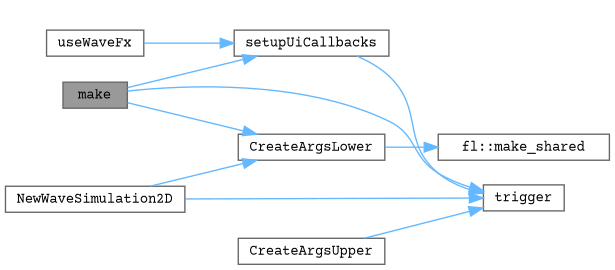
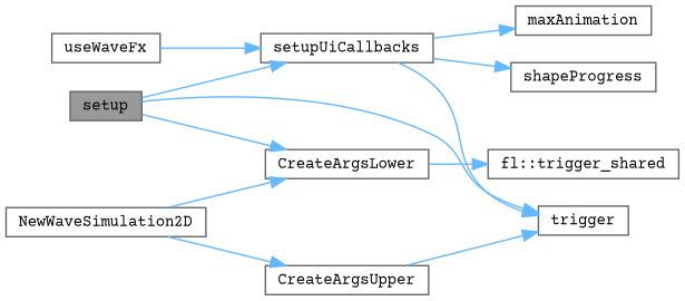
  digraph {
    fontname="Courier Prime"
    rankdir=LR
    node [color=grey40 fillcolor=white fontname="Courier Prime" fontsize=10 shape=box style=filled]
    edge [color=steelblue1 fontname="Courier Prime" fontsize=10 labelfontname=Helvetica labelfontsize=10 style=solid]
-   n1 [color=gray40 fillcolor=grey60 fontcolor=black height=0.2 label=make width=0.4]
+   n1 [color=gray40 fillcolor=grey60 fontcolor=black height=0.2 label=setup width=0.4]
    n2 [height=0.2 label=setupUiCallbacks width=0.4]
    n3 [height=0.2 label=trigger width=0.4]
    n4 [height=0.2 label=CreateArgsLower width=0.4]
    n5 [height=0.2 label=NewWaveSimulation2D width=0.4]
    n6 [height=0.2 label=CreateArgsUpper width=0.4]
-   n9 [height=0.2 label="fl::make_shared" width=0.4]
+   n7 [height=0.2 label=maxAnimation width=0.4]
+   n8 [height=0.2 label=shapeProgress width=0.4]
+   n9 [height=0.2 label="fl::trigger_shared" width=0.4]
    n10 [height=0.2 label=useWaveFx width=0.4]
    n1 -> n2
    n1 -> n3
    n1 -> n4
    n2 -> n3
+   n2 -> n7
+   n2 -> n8
    n4 -> n9
    n5 -> n4
-   n5 -> n3
+   n5 -> n6
    n6 -> n3
    n10 -> n2
  }
